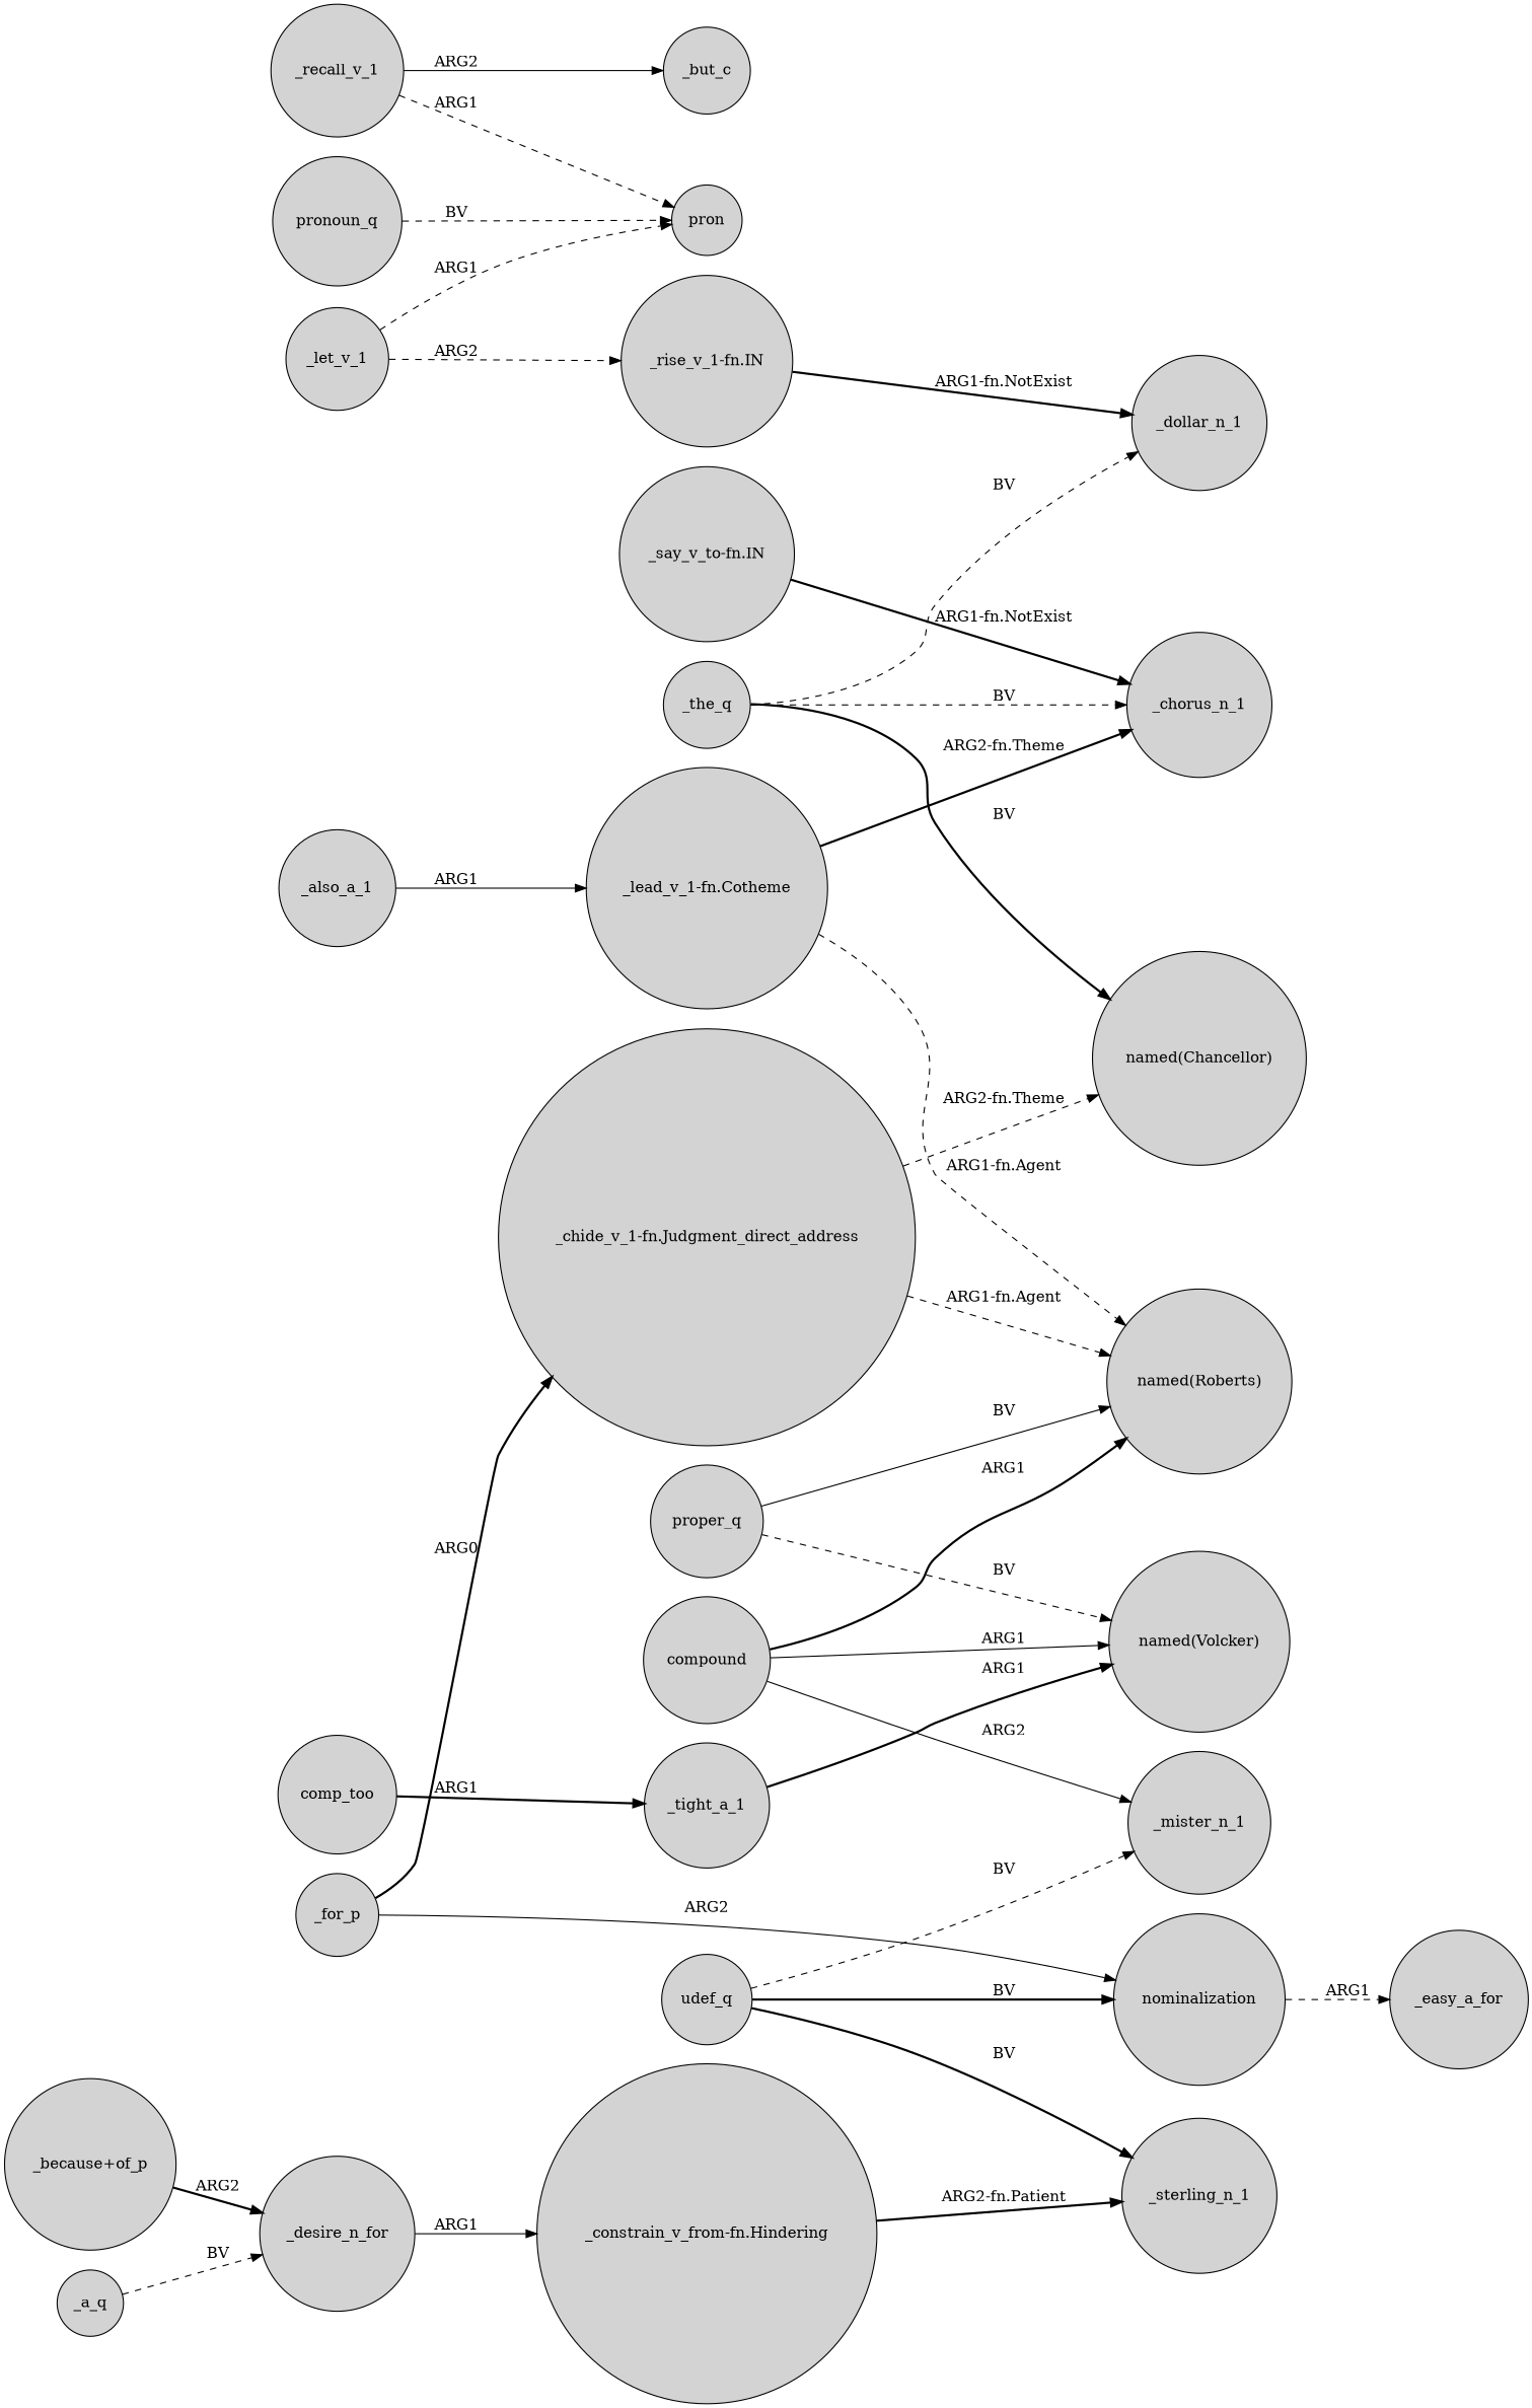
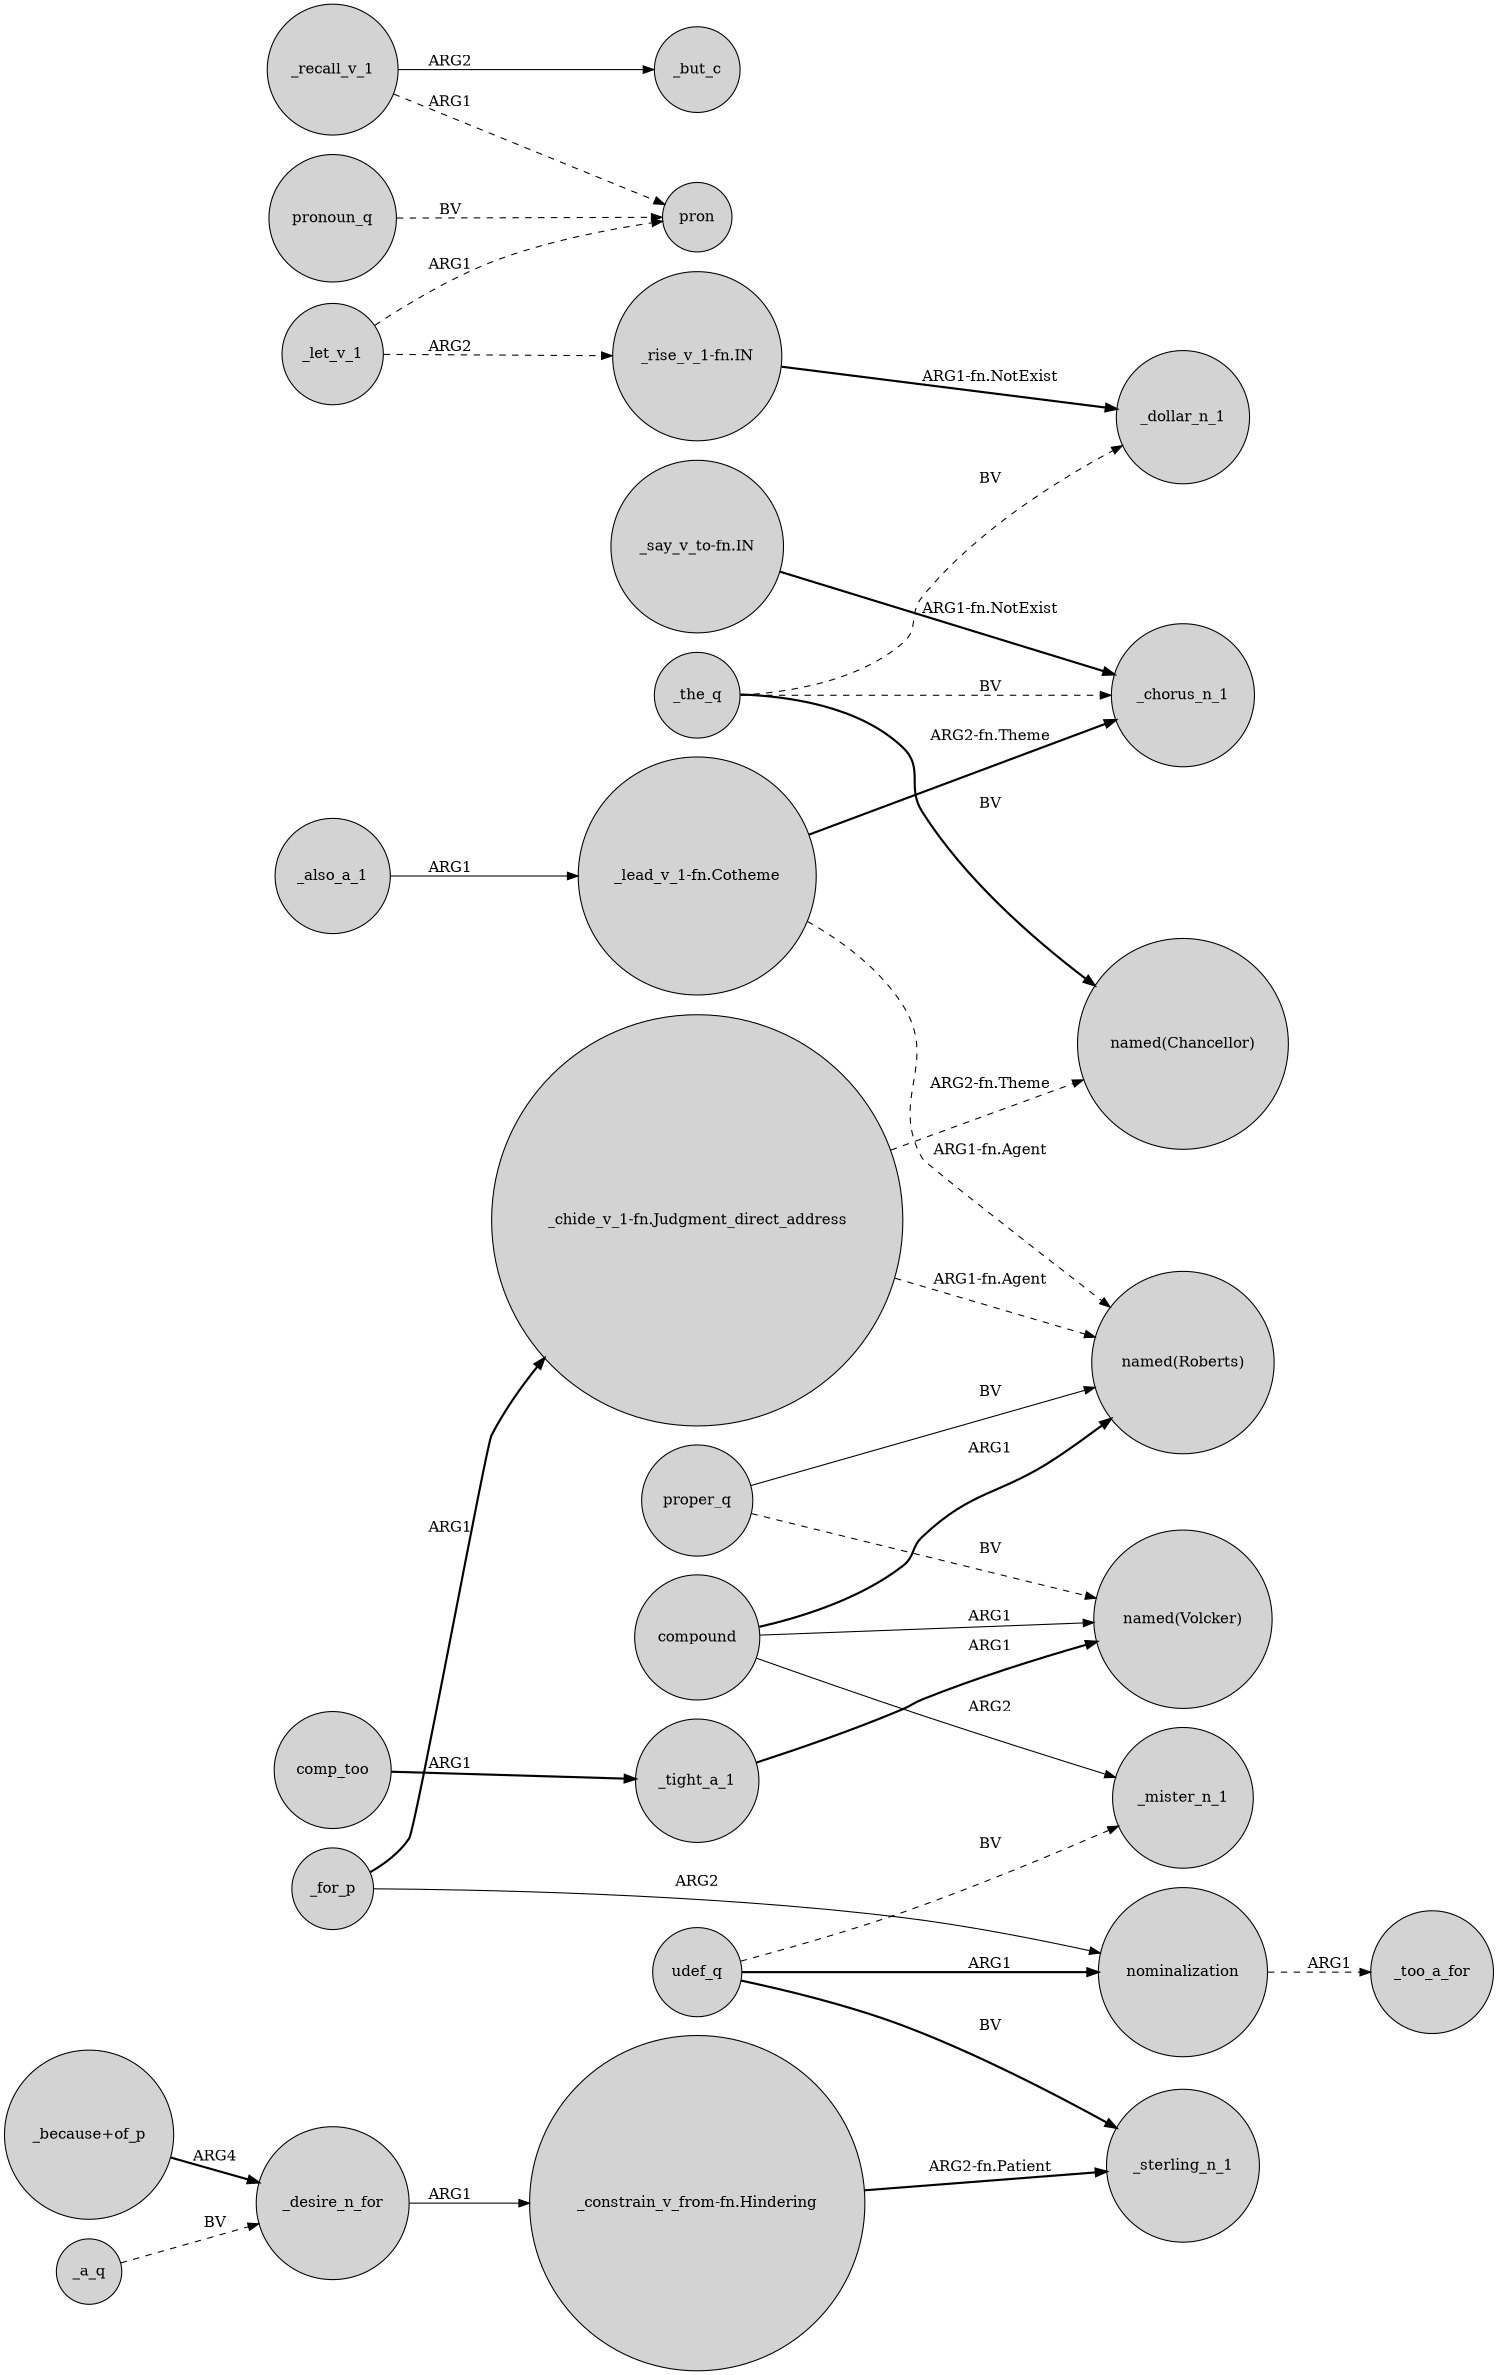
  digraph {
    rankdir=LR
    node [shape=circle style=filled]
    edge [style=dashed]
    _recall_v_1
    _but_c
    pron
    _for_p
    "_chide_v_1-fn.Judgment_direct_address"
    nominalization
    "named(Roberts)"
    "named(Chancellor)"
-   _easy_a_for
+   _easy_a_for [label=_too_a_for]
    "_say_v_to-fn.IN"
    _chorus_n_1
    "_lead_v_1-fn.Cotheme"
    proper_q
    "named(Volcker)"
    compound
    _mister_n_1
    "_because+of_p"
    _desire_n_for
    "_constrain_v_from-fn.Hindering"
    udef_q
    _sterling_n_1
    _the_q
    _dollar_n_1
    _tight_a_1
    pronoun_q
    comp_too
    _let_v_1
    "_rise_v_1-fn.IN"
    _also_a_1
    _a_q
    _recall_v_1 -> _but_c [label=ARG2 style=solid]
    _recall_v_1 -> pron [label=ARG1]
-   _for_p -> "_chide_v_1-fn.Judgment_direct_address" [label=ARG0 style=bold]
+   _for_p -> "_chide_v_1-fn.Judgment_direct_address" [label=ARG1 style=bold]
    _for_p -> nominalization [label=ARG2 style=solid]
    "_chide_v_1-fn.Judgment_direct_address" -> "named(Roberts)" [label="ARG1-fn.Agent"]
    "_chide_v_1-fn.Judgment_direct_address" -> "named(Chancellor)" [label="ARG2-fn.Theme"]
    nominalization -> _easy_a_for [label=ARG1]
    "_say_v_to-fn.IN" -> _chorus_n_1 [label="ARG1-fn.NotExist" style=bold]
    "_lead_v_1-fn.Cotheme" -> "named(Roberts)" [label="ARG1-fn.Agent"]
    "_lead_v_1-fn.Cotheme" -> _chorus_n_1 [label="ARG2-fn.Theme" style=bold]
    proper_q -> "named(Roberts)" [label=BV style=solid]
    proper_q -> "named(Volcker)" [label=BV]
    compound -> "named(Roberts)" [label=ARG1 style=bold]
    compound -> "named(Volcker)" [label=ARG1 style=solid]
    compound -> _mister_n_1 [label=ARG2 style=solid]
-   "_because+of_p" -> _desire_n_for [label=ARG2 style=bold]
+   "_because+of_p" -> _desire_n_for [label=ARG4 style=bold]
    _desire_n_for -> "_constrain_v_from-fn.Hindering" [label=ARG1 style=solid]
    "_constrain_v_from-fn.Hindering" -> _sterling_n_1 [label="ARG2-fn.Patient" style=bold]
-   udef_q -> nominalization [label=BV style=bold]
+   udef_q -> nominalization [label=ARG1 style=bold]
    udef_q -> _mister_n_1 [label=BV]
    udef_q -> _sterling_n_1 [label=BV style=bold]
    _the_q -> "named(Chancellor)" [label=BV style=bold]
    _the_q -> _chorus_n_1 [label=BV]
    _the_q -> _dollar_n_1 [label=BV]
    _tight_a_1 -> "named(Volcker)" [label=ARG1 style=bold]
    pronoun_q -> pron [label=BV]
    comp_too -> _tight_a_1 [label=ARG1 style=bold]
    _let_v_1 -> pron [label=ARG1]
    _let_v_1 -> "_rise_v_1-fn.IN" [label=ARG2]
    "_rise_v_1-fn.IN" -> _dollar_n_1 [label="ARG1-fn.NotExist" style=bold]
    _also_a_1 -> "_lead_v_1-fn.Cotheme" [label=ARG1 style=solid]
    _a_q -> _desire_n_for [label=BV]
  }
